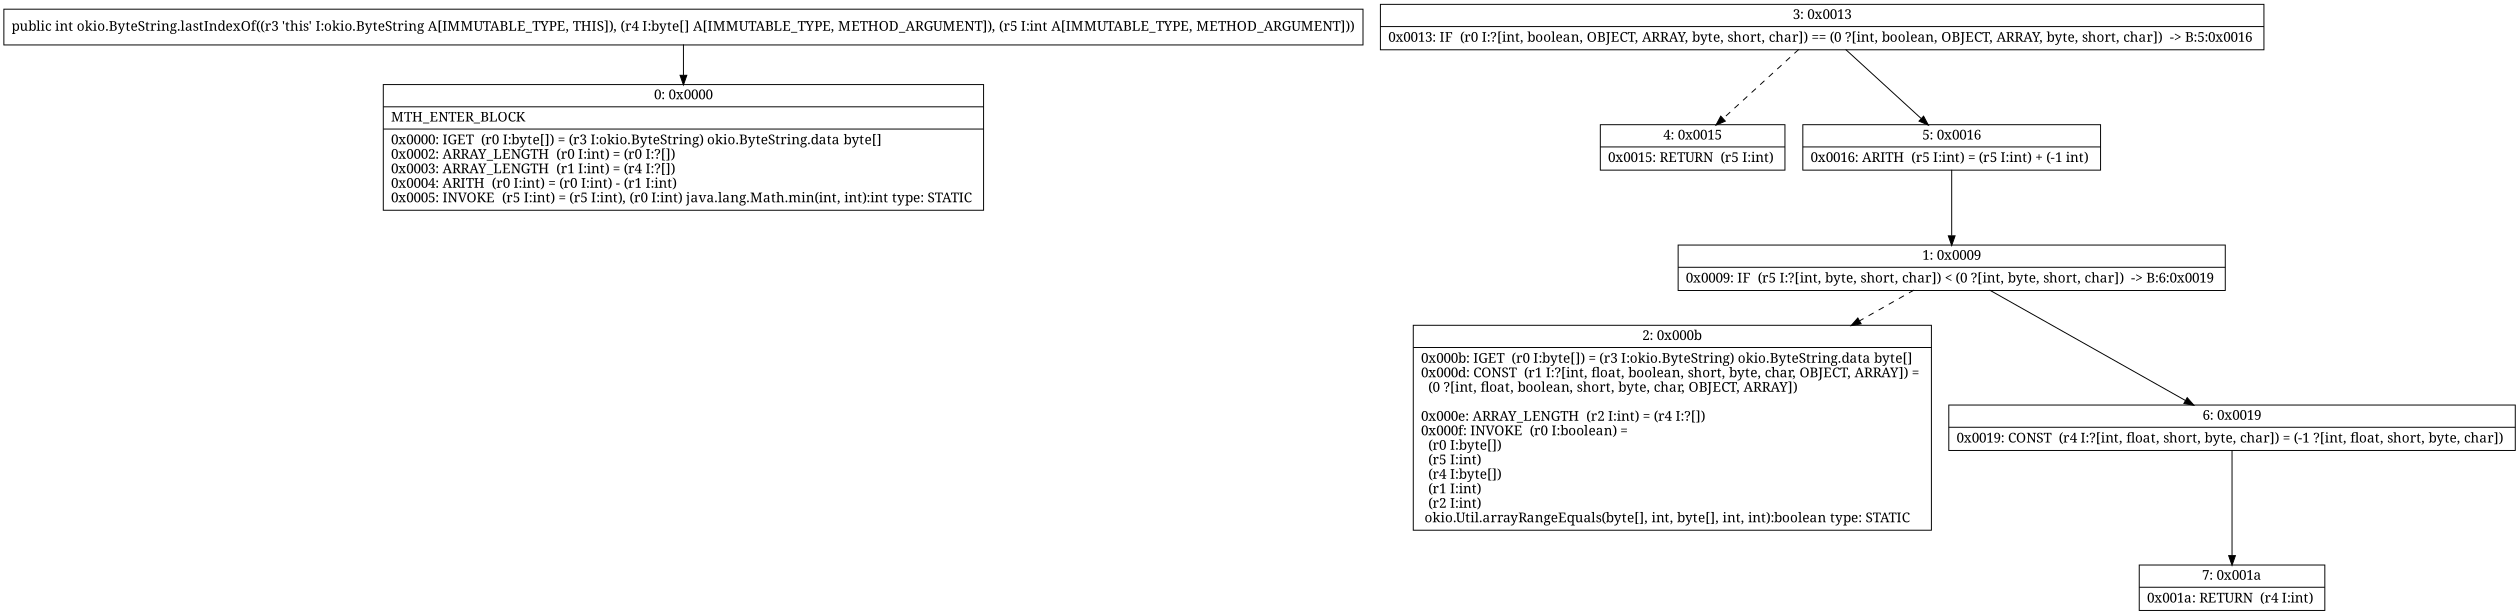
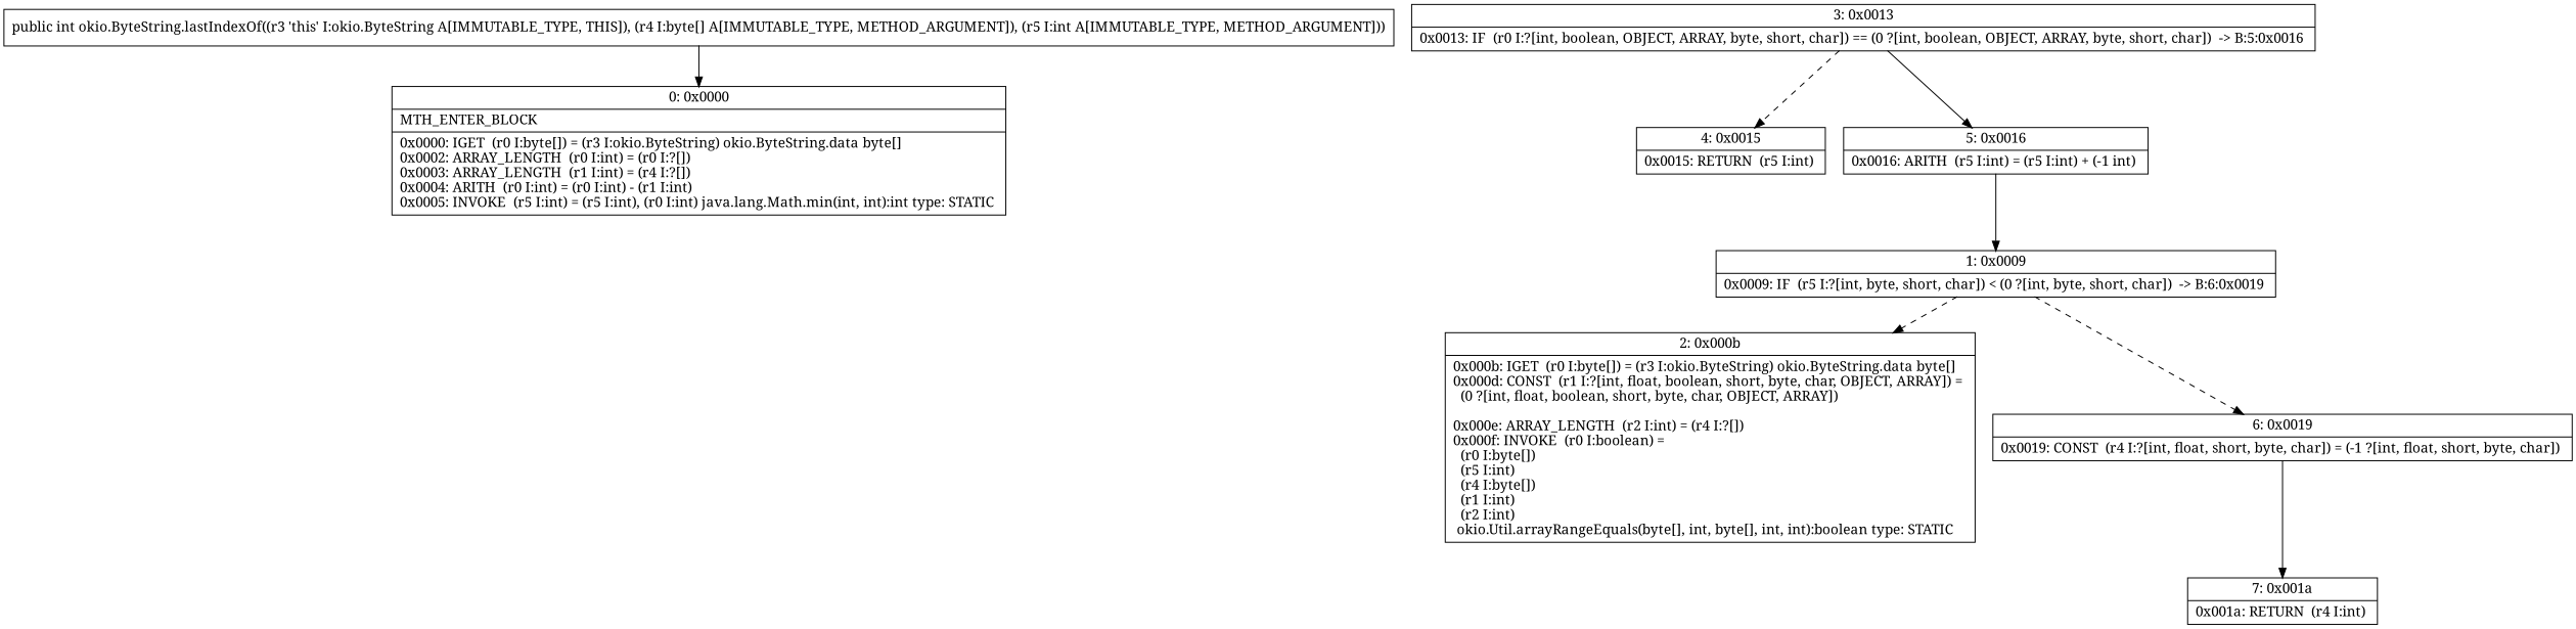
  digraph {
    fontname="Noto Serif"
    node [fontname="Noto Serif" shape=record]
    edge [fontname="Noto Serif"]
    n1 [label="{0\:\ 0x0000|MTH_ENTER_BLOCK\l|0x0000: IGET  (r0 I:byte[]) = (r3 I:okio.ByteString) okio.ByteString.data byte[] \l0x0002: ARRAY_LENGTH  (r0 I:int) = (r0 I:?[]) \l0x0003: ARRAY_LENGTH  (r1 I:int) = (r4 I:?[]) \l0x0004: ARITH  (r0 I:int) = (r0 I:int) \- (r1 I:int) \l0x0005: INVOKE  (r5 I:int) = (r5 I:int), (r0 I:int) java.lang.Math.min(int, int):int type: STATIC \l}"]
    n2 [label="{1\:\ 0x0009|0x0009: IF  (r5 I:?[int, byte, short, char]) \< (0 ?[int, byte, short, char])  \-\> B:6:0x0019 \l}"]
    n3 [label="{2\:\ 0x000b|0x000b: IGET  (r0 I:byte[]) = (r3 I:okio.ByteString) okio.ByteString.data byte[] \l0x000d: CONST  (r1 I:?[int, float, boolean, short, byte, char, OBJECT, ARRAY]) = \l  (0 ?[int, float, boolean, short, byte, char, OBJECT, ARRAY])\l \l0x000e: ARRAY_LENGTH  (r2 I:int) = (r4 I:?[]) \l0x000f: INVOKE  (r0 I:boolean) = \l  (r0 I:byte[])\l  (r5 I:int)\l  (r4 I:byte[])\l  (r1 I:int)\l  (r2 I:int)\l okio.Util.arrayRangeEquals(byte[], int, byte[], int, int):boolean type: STATIC \l}"]
    n4 [label="{6\:\ 0x0019|0x0019: CONST  (r4 I:?[int, float, short, byte, char]) = (\-1 ?[int, float, short, byte, char]) \l}"]
    n5 [label="{7\:\ 0x001a|0x001a: RETURN  (r4 I:int) \l}"]
    n6 [label="{3\:\ 0x0013|0x0013: IF  (r0 I:?[int, boolean, OBJECT, ARRAY, byte, short, char]) == (0 ?[int, boolean, OBJECT, ARRAY, byte, short, char])  \-\> B:5:0x0016 \l}"]
    n7 [label="{4\:\ 0x0015|0x0015: RETURN  (r5 I:int) \l}"]
    n8 [label="{5\:\ 0x0016|0x0016: ARITH  (r5 I:int) = (r5 I:int) + (\-1 int) \l}"]
    n9 [label="{public int okio.ByteString.lastIndexOf((r3 'this' I:okio.ByteString A[IMMUTABLE_TYPE, THIS]), (r4 I:byte[] A[IMMUTABLE_TYPE, METHOD_ARGUMENT]), (r5 I:int A[IMMUTABLE_TYPE, METHOD_ARGUMENT])) }"]
    n2 -> n3 [style=dashed]
-   n2 -> n4
+   n2 -> n4 [style=dashed]
    n4 -> n5
    n6 -> n7 [style=dashed]
    n6 -> n8
    n8 -> n2
    n9 -> n1
  }
